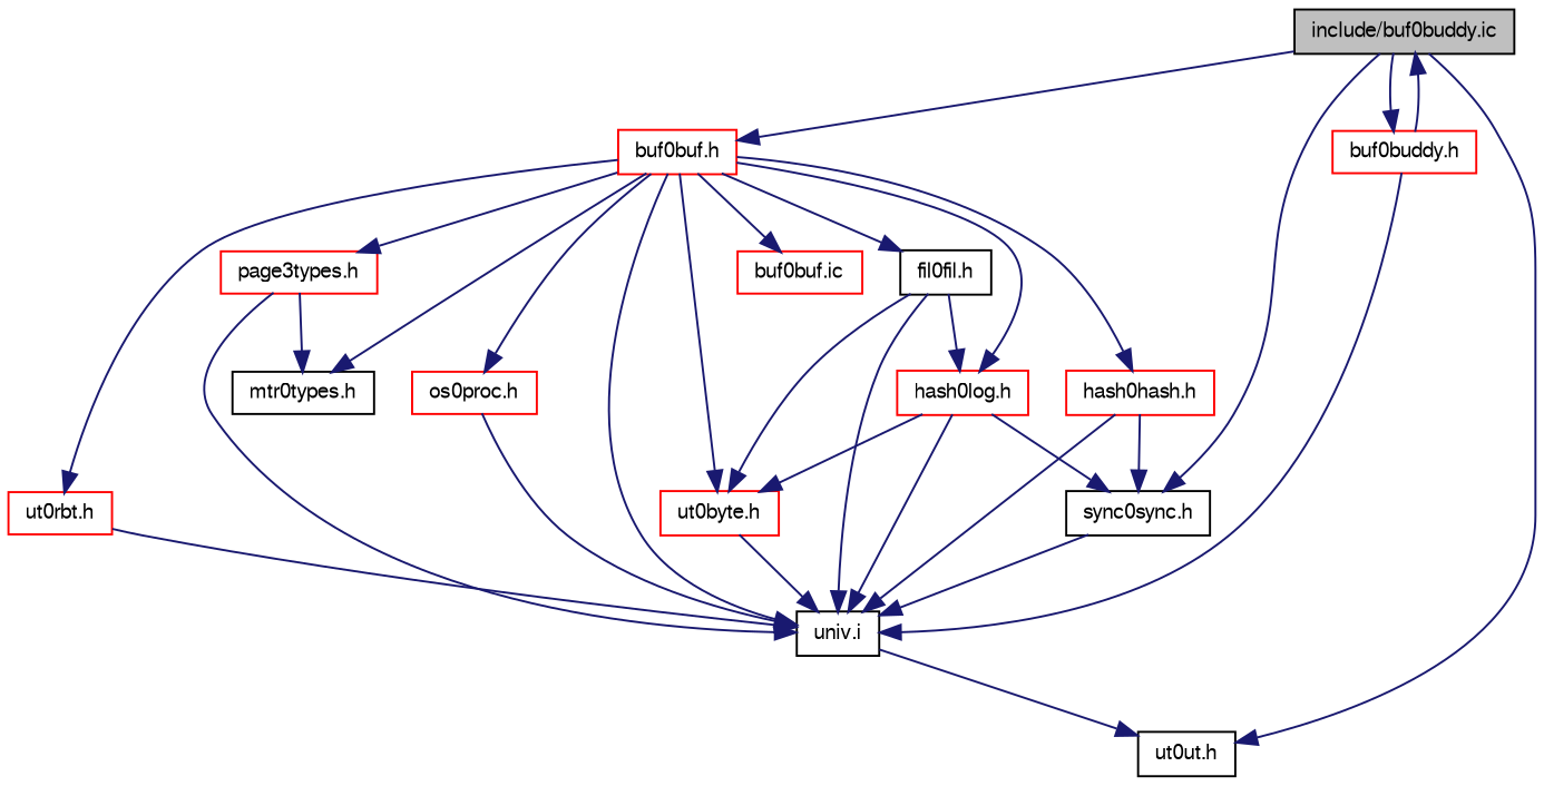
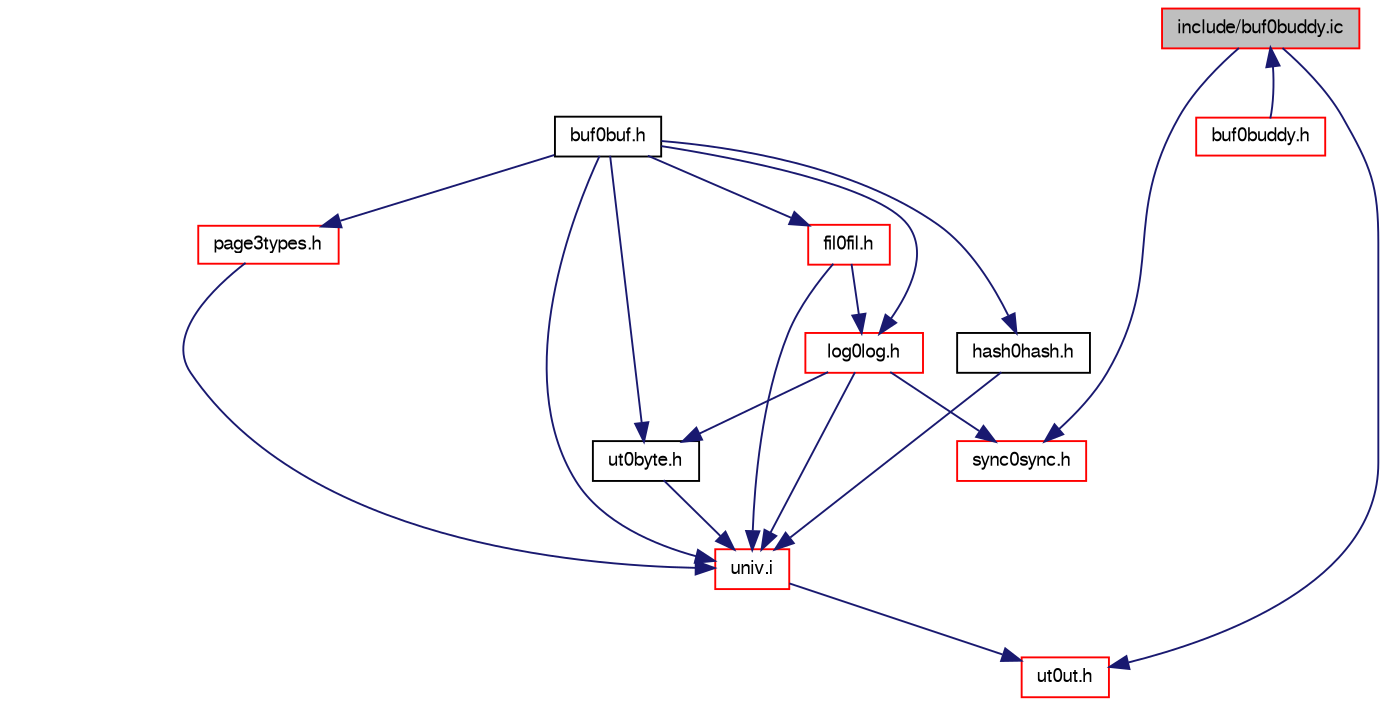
  digraph {
    node [color=red fontname=FreeSans fontsize=10 shape=record]
    edge [color=midnightblue fontname=FreeSans fontsize=10 labelfontname=FreeSans labelfontsize=10 style=solid]
-   n1 [color=black fillcolor=grey75 fontcolor=black height=0.2 label="include/buf0buddy.ic" style=filled width=0.4]
-   n2 [height=0.2 label="buf0buf.h" width=0.4]
-   n3 [color=black height=0.2 label="ut0ut.h" width=0.4]
-   n4 [color=black height=0.2 label="sync0sync.h" width=0.4]
+   n1 [fillcolor=grey75 fontcolor=black height=0.2 label="include/buf0buddy.ic" style=filled width=0.4]
+   n2 [color=black height=0.2 label="buf0buf.h" width=0.4]
+   n3 [height=0.2 label="ut0ut.h" width=0.4]
+   n4 [height=0.2 label="sync0sync.h" width=0.4]
    n5 [height=0.2 label="buf0buddy.h" width=0.4]
-   n6 [color=black height=0.2 label="univ.i" width=0.4]
-   n7 [color=black height=0.2 label="fil0fil.h" width=0.4]
-   n8 [height=0.2 label="ut0byte.h" width=0.4]
-   n9 [height=0.2 label="hash0log.h" width=0.4]
-   n10 [color=black height=0.2 label="mtr0types.h" width=0.4]
-   n11 [height=0.2 label="hash0hash.h" width=0.4]
+   n6 [height=0.2 label="univ.i" width=0.4]
+   n7 [height=0.2 label="fil0fil.h" width=0.4]
+   n8 [color=black height=0.2 label="ut0byte.h" width=0.4]
+   n9 [height=0.2 label="log0log.h" width=0.4]
+   n11 [color=black height=0.2 label="hash0hash.h" width=0.4]
    n12 [height=0.2 label="page3types.h" width=0.4]
-   n13 [height=0.2 label="ut0rbt.h" width=0.4]
-   n14 [height=0.2 label="os0proc.h" width=0.4]
-   n15 [height=0.2 label="buf0buf.ic" width=0.4]
-   n1 -> n2
    n1 -> n3
    n1 -> n4
-   n1 -> n5
    n2 -> n6
    n2 -> n7
    n2 -> n8
    n2 -> n9
-   n2 -> n10
    n2 -> n11
    n2 -> n12
-   n2 -> n13
-   n2 -> n14
-   n2 -> n15
-   n4 -> n6
    n5 -> n1
-   n5 -> n6
    n6 -> n3
    n7 -> n6
-   n7 -> n8
    n7 -> n9
    n8 -> n6
    n9 -> n4
    n9 -> n6
    n9 -> n8
-   n11 -> n4
    n11 -> n6
    n12 -> n6
-   n12 -> n10
-   n13 -> n6
-   n14 -> n6
  }
